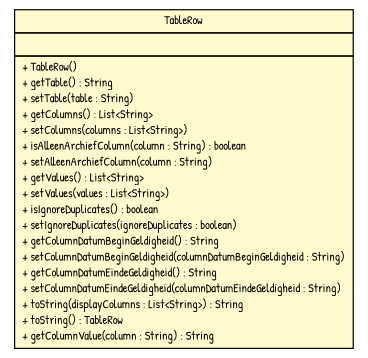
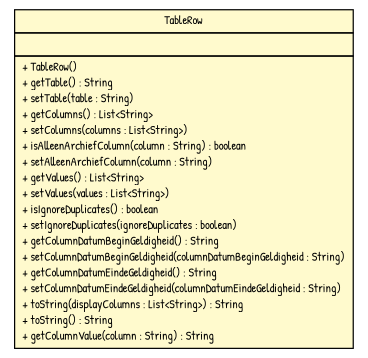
  digraph {
    nodesep=0.25
    ranksep=0.5
    fontname="Patrick Hand"
-   n1 [fontcolor=black fontname="Patrick Hand" fontsize=10.0 label=<<table title="nl.b3p.brmo.loader.util.TableRow" border="0" cellborder="1" cellspacing="0" cellpadding="2" port="p" bgcolor="lemonChiffon" href="./TableRow.html"> 		<tr><td><table border="0" cellspacing="0" cellpadding="1"> <tr><td align="center" balign="center"> TableRow </td></tr> 		</table></td></tr> 		<tr><td><table border="0" cellspacing="0" cellpadding="1"> <tr><td align="left" balign="left">  </td></tr> 		</table></td></tr> 		<tr><td><table border="0" cellspacing="0" cellpadding="1"> <tr><td align="left" balign="left"> + TableRow() </td></tr> <tr><td align="left" balign="left"> + getTable() : String </td></tr> <tr><td align="left" balign="left"> + setTable(table : String) </td></tr> <tr><td align="left" balign="left"> + getColumns() : List&lt;String&gt; </td></tr> <tr><td align="left" balign="left"> + setColumns(columns : List&lt;String&gt;) </td></tr> <tr><td align="left" balign="left"> + isAlleenArchiefColumn(column : String) : boolean </td></tr> <tr><td align="left" balign="left"> + setAlleenArchiefColumn(column : String) </td></tr> <tr><td align="left" balign="left"> + getValues() : List&lt;String&gt; </td></tr> <tr><td align="left" balign="left"> + setValues(values : List&lt;String&gt;) </td></tr> <tr><td align="left" balign="left"> + isIgnoreDuplicates() : boolean </td></tr> <tr><td align="left" balign="left"> + setIgnoreDuplicates(ignoreDuplicates : boolean) </td></tr> <tr><td align="left" balign="left"> + getColumnDatumBeginGeldigheid() : String </td></tr> <tr><td align="left" balign="left"> + setColumnDatumBeginGeldigheid(columnDatumBeginGeldigheid : String) </td></tr> <tr><td align="left" balign="left"> + getColumnDatumEindeGeldigheid() : String </td></tr> <tr><td align="left" balign="left"> + setColumnDatumEindeGeldigheid(columnDatumEindeGeldigheid : String) </td></tr> <tr><td align="left" balign="left"> + toString(displayColumns : List&lt;String&gt;) : String </td></tr> <tr><td align="left" balign="left"> + toString() : TableRow </td></tr> <tr><td align="left" balign="left"> + getColumnValue(column : String) : String </td></tr> 		</table></td></tr> 		</table>> shape=plaintext]
+   n1 [fontcolor=black fontname="Patrick Hand" fontsize=10.0 label=<<table title="nl.b3p.brmo.loader.util.TableRow" border="0" cellborder="1" cellspacing="0" cellpadding="2" port="p" bgcolor="lemonChiffon" href="./TableRow.html"> 		<tr><td><table border="0" cellspacing="0" cellpadding="1"> <tr><td align="center" balign="center"> TableRow </td></tr> 		</table></td></tr> 		<tr><td><table border="0" cellspacing="0" cellpadding="1"> <tr><td align="left" balign="left">  </td></tr> 		</table></td></tr> 		<tr><td><table border="0" cellspacing="0" cellpadding="1"> <tr><td align="left" balign="left"> + TableRow() </td></tr> <tr><td align="left" balign="left"> + getTable() : String </td></tr> <tr><td align="left" balign="left"> + setTable(table : String) </td></tr> <tr><td align="left" balign="left"> + getColumns() : List&lt;String&gt; </td></tr> <tr><td align="left" balign="left"> + setColumns(columns : List&lt;String&gt;) </td></tr> <tr><td align="left" balign="left"> + isAlleenArchiefColumn(column : String) : boolean </td></tr> <tr><td align="left" balign="left"> + setAlleenArchiefColumn(column : String) </td></tr> <tr><td align="left" balign="left"> + getValues() : List&lt;String&gt; </td></tr> <tr><td align="left" balign="left"> + setValues(values : List&lt;String&gt;) </td></tr> <tr><td align="left" balign="left"> + isIgnoreDuplicates() : boolean </td></tr> <tr><td align="left" balign="left"> + setIgnoreDuplicates(ignoreDuplicates : boolean) </td></tr> <tr><td align="left" balign="left"> + getColumnDatumBeginGeldigheid() : String </td></tr> <tr><td align="left" balign="left"> + setColumnDatumBeginGeldigheid(columnDatumBeginGeldigheid : String) </td></tr> <tr><td align="left" balign="left"> + getColumnDatumEindeGeldigheid() : String </td></tr> <tr><td align="left" balign="left"> + setColumnDatumEindeGeldigheid(columnDatumEindeGeldigheid : String) </td></tr> <tr><td align="left" balign="left"> + toString(displayColumns : List&lt;String&gt;) : String </td></tr> <tr><td align="left" balign="left"> + toString() : String </td></tr> <tr><td align="left" balign="left"> + getColumnValue(column : String) : String </td></tr> 		</table></td></tr> 		</table>> shape=plaintext]
  }
